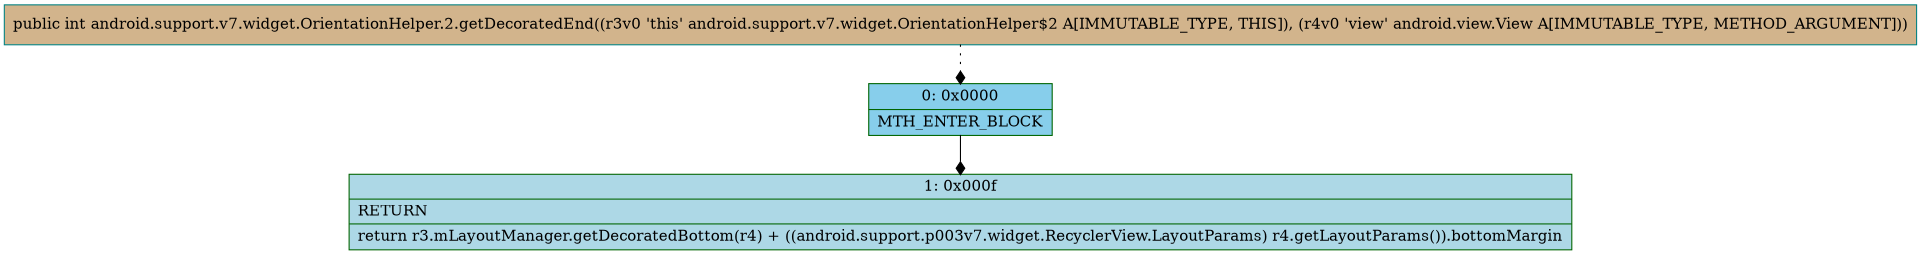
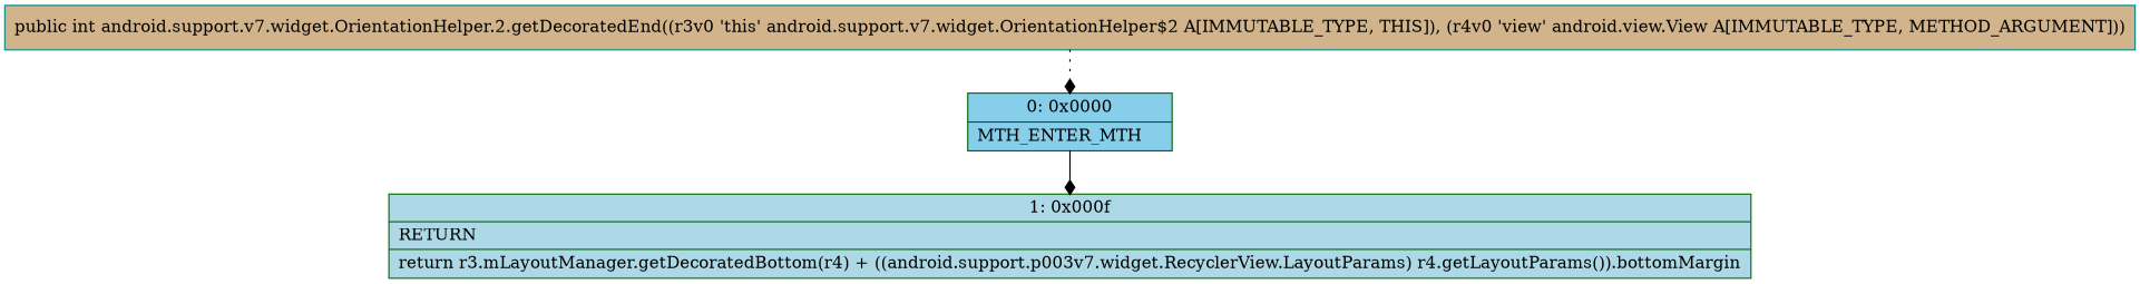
  digraph {
    node [shape=record style=filled color=darkgreen]
    edge [arrowhead=diamond]
-   n1 [label="{0\:\ 0x0000|MTH_ENTER_BLOCK\l}" fillcolor=skyblue]
+   n1 [label="{0\:\ 0x0000|MTH_ENTER_MTH\l}" fillcolor=skyblue]
    n2 [label="{1\:\ 0x000f|RETURN\l|return r3.mLayoutManager.getDecoratedBottom(r4) + ((android.support.p003v7.widget.RecyclerView.LayoutParams) r4.getLayoutParams()).bottomMargin\l}" fillcolor=lightblue]
    n3 [label="{public int android.support.v7.widget.OrientationHelper.2.getDecoratedEnd((r3v0 'this' android.support.v7.widget.OrientationHelper$2 A[IMMUTABLE_TYPE, THIS]), (r4v0 'view' android.view.View A[IMMUTABLE_TYPE, METHOD_ARGUMENT])) }" fillcolor=tan color=teal]
    n1 -> n2 [style=solid]
    n3 -> n1 [style=dotted]
  }
